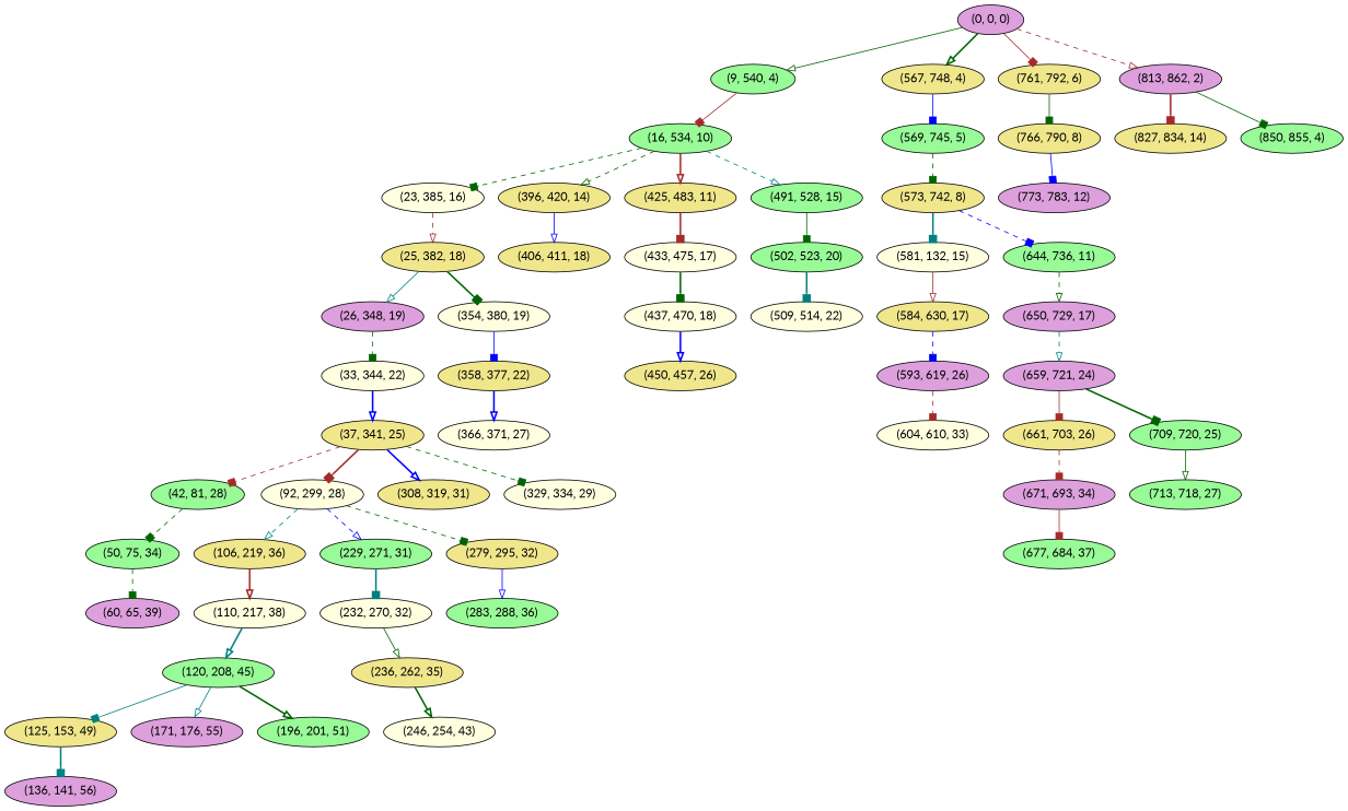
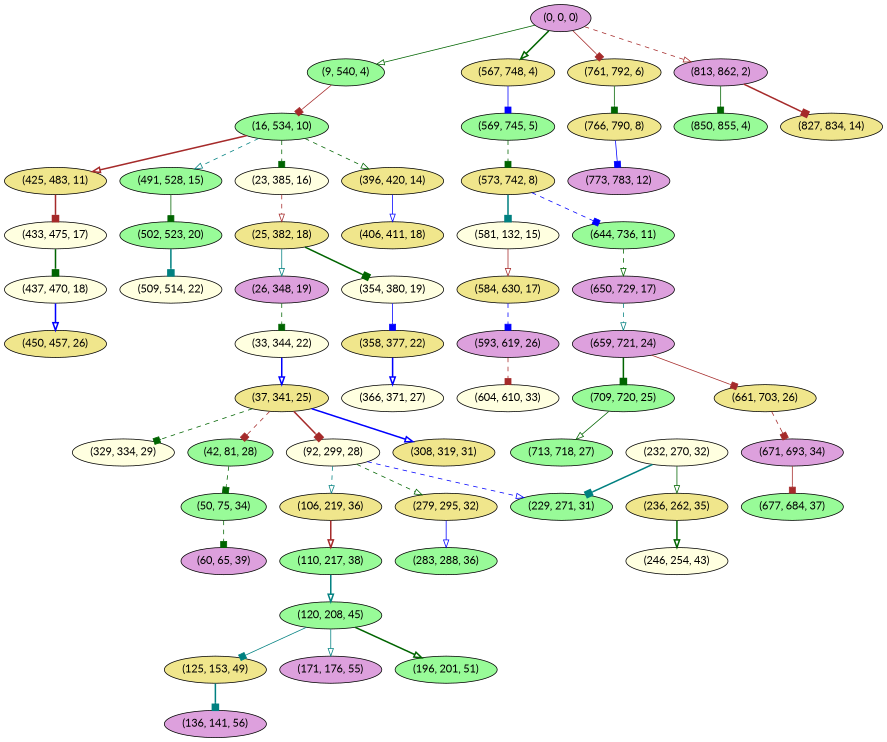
  digraph {
    fontname=Lato
    node [fillcolor=khaki fontname=Lato style=filled]
    edge [arrowhead=box color=darkgreen fontname=Lato style=bold]
    "(0, 0, 0)" [fillcolor=plum]
    "(9, 540, 4)" [fillcolor=palegreen]
    "(567, 748, 4)"
    "(761, 792, 6)"
    "(813, 862, 2)" [fillcolor=plum]
    "(16, 534, 10)" [fillcolor=palegreen]
    "(569, 745, 5)" [fillcolor=palegreen]
    "(766, 790, 8)"
    "(827, 834, 14)"
    "(850, 855, 4)" [fillcolor=palegreen]
    "(23, 385, 16)" [fillcolor=lightyellow]
    "(396, 420, 14)"
    "(425, 483, 11)"
    "(491, 528, 15)" [fillcolor=palegreen]
    "(25, 382, 18)"
    "(406, 411, 18)"
    "(433, 475, 17)" [fillcolor=lightyellow]
    "(502, 523, 20)" [fillcolor=palegreen]
    "(26, 348, 19)" [fillcolor=plum]
    "(354, 380, 19)" [fillcolor=lightyellow]
    "(33, 344, 22)" [fillcolor=lightyellow]
    "(358, 377, 22)"
    "(37, 341, 25)"
    "(42, 81, 28)" [fillcolor=palegreen]
    "(92, 299, 28)" [fillcolor=lightyellow]
    "(308, 319, 31)"
    "(329, 334, 29)" [fillcolor=lightyellow]
    "(50, 75, 34)" [fillcolor=palegreen]
    "(106, 219, 36)"
    "(229, 271, 31)" [fillcolor=palegreen]
    "(279, 295, 32)"
    "(60, 65, 39)" [fillcolor=plum]
-   "(110, 217, 38)" [fillcolor=lightyellow]
+   "(110, 217, 38)" [fillcolor=palegreen]
    "(232, 270, 32)" [fillcolor=lightyellow]
    "(283, 288, 36)" [fillcolor=palegreen]
    "(120, 208, 45)" [fillcolor=palegreen]
    "(125, 153, 49)"
    "(171, 176, 55)" [fillcolor=plum]
    "(196, 201, 51)" [fillcolor=palegreen]
    "(136, 141, 56)" [fillcolor=plum]
    "(236, 262, 35)"
    "(246, 254, 43)" [fillcolor=lightyellow]
    "(366, 371, 27)" [fillcolor=lightyellow]
    "(437, 470, 18)" [fillcolor=lightyellow]
    "(450, 457, 26)"
    "(509, 514, 22)" [fillcolor=lightyellow]
    "(573, 742, 8)"
    n48 [fillcolor=lightyellow label="(581, 132, 15)"]
    "(644, 736, 11)" [fillcolor=palegreen]
    "(584, 630, 17)"
    "(650, 729, 17)" [fillcolor=plum]
    "(593, 619, 26)" [fillcolor=plum]
    "(604, 610, 33)" [fillcolor=lightyellow]
    "(659, 721, 24)" [fillcolor=plum]
    "(661, 703, 26)"
    "(709, 720, 25)" [fillcolor=palegreen]
    "(671, 693, 34)" [fillcolor=plum]
    "(713, 718, 27)" [fillcolor=palegreen]
    "(677, 684, 37)" [fillcolor=palegreen]
    "(773, 783, 12)" [fillcolor=plum]
    "(0, 0, 0)" -> "(9, 540, 4)" [arrowhead=onormal style=solid]
    "(0, 0, 0)" -> "(567, 748, 4)" [arrowhead=onormal]
    "(0, 0, 0)" -> "(761, 792, 6)" [color=brown style=solid]
    "(0, 0, 0)" -> "(813, 862, 2)" [arrowhead=onormal color=brown style=dashed]
    "(9, 540, 4)" -> "(16, 534, 10)" [color=brown style=solid]
    "(567, 748, 4)" -> "(569, 745, 5)" [color=blue style=solid]
    "(761, 792, 6)" -> "(766, 790, 8)" [style=solid]
    "(813, 862, 2)" -> "(827, 834, 14)" [color=brown]
    "(813, 862, 2)" -> "(850, 855, 4)" [style=solid]
    "(16, 534, 10)" -> "(23, 385, 16)" [style=dashed]
    "(16, 534, 10)" -> "(396, 420, 14)" [arrowhead=onormal style=dashed]
    "(16, 534, 10)" -> "(425, 483, 11)" [arrowhead=onormal color=brown]
    "(16, 534, 10)" -> "(491, 528, 15)" [arrowhead=onormal color=teal style=dashed]
    "(569, 745, 5)" -> "(573, 742, 8)" [style=dashed]
    "(766, 790, 8)" -> "(773, 783, 12)" [color=blue style=solid]
    "(23, 385, 16)" -> "(25, 382, 18)" [arrowhead=onormal color=brown style=dashed]
    "(396, 420, 14)" -> "(406, 411, 18)" [arrowhead=onormal color=blue style=solid]
    "(425, 483, 11)" -> "(433, 475, 17)" [color=brown]
    "(491, 528, 15)" -> "(502, 523, 20)" [style=solid]
    "(25, 382, 18)" -> "(26, 348, 19)" [arrowhead=onormal color=teal style=solid]
    "(25, 382, 18)" -> "(354, 380, 19)"
    "(433, 475, 17)" -> "(437, 470, 18)"
    "(502, 523, 20)" -> "(509, 514, 22)" [color=teal]
    "(26, 348, 19)" -> "(33, 344, 22)" [style=dashed]
    "(354, 380, 19)" -> "(358, 377, 22)" [color=blue style=solid]
    "(33, 344, 22)" -> "(37, 341, 25)" [arrowhead=onormal color=blue]
    "(358, 377, 22)" -> "(366, 371, 27)" [arrowhead=onormal color=blue]
    "(37, 341, 25)" -> "(42, 81, 28)" [color=brown style=dashed]
    "(37, 341, 25)" -> "(92, 299, 28)" [color=brown]
    "(37, 341, 25)" -> "(308, 319, 31)" [arrowhead=onormal color=blue]
    "(37, 341, 25)" -> "(329, 334, 29)" [style=dashed]
    "(42, 81, 28)" -> "(50, 75, 34)" [style=dashed]
    "(92, 299, 28)" -> "(106, 219, 36)" [arrowhead=onormal color=teal style=dashed]
    "(92, 299, 28)" -> "(229, 271, 31)" [arrowhead=onormal color=blue style=dashed]
-   "(92, 299, 28)" -> "(279, 295, 32)" [style=dashed]
+   "(92, 299, 28)" -> "(279, 295, 32)" [arrowhead=onormal style=dashed]
    "(50, 75, 34)" -> "(60, 65, 39)" [style=dashed]
    "(106, 219, 36)" -> "(110, 217, 38)" [arrowhead=onormal color=brown]
-   "(229, 271, 31)" -> "(232, 270, 32)" [color=teal]
+   "(232, 270, 32)" -> "(229, 271, 31)" [color=teal]
    "(279, 295, 32)" -> "(283, 288, 36)" [arrowhead=onormal color=blue style=solid]
    "(110, 217, 38)" -> "(120, 208, 45)" [arrowhead=onormal color=teal]
    "(232, 270, 32)" -> "(236, 262, 35)" [arrowhead=onormal style=solid]
    "(120, 208, 45)" -> "(125, 153, 49)" [color=teal style=solid]
    "(120, 208, 45)" -> "(171, 176, 55)" [arrowhead=onormal color=teal style=solid]
    "(120, 208, 45)" -> "(196, 201, 51)" [arrowhead=onormal]
    "(125, 153, 49)" -> "(136, 141, 56)" [color=teal]
    "(236, 262, 35)" -> "(246, 254, 43)" [arrowhead=onormal]
    "(437, 470, 18)" -> "(450, 457, 26)" [arrowhead=onormal color=blue]
    "(573, 742, 8)" -> n48 [color=teal]
    "(573, 742, 8)" -> "(644, 736, 11)" [color=blue style=dashed]
    n48 -> "(584, 630, 17)" [arrowhead=onormal color=brown style=solid]
    "(644, 736, 11)" -> "(650, 729, 17)" [arrowhead=onormal style=dashed]
    "(584, 630, 17)" -> "(593, 619, 26)" [color=blue style=dashed]
    "(650, 729, 17)" -> "(659, 721, 24)" [arrowhead=onormal color=teal style=dashed]
    "(593, 619, 26)" -> "(604, 610, 33)" [color=brown style=dashed]
    "(659, 721, 24)" -> "(661, 703, 26)" [color=brown style=solid]
    "(659, 721, 24)" -> "(709, 720, 25)"
    "(661, 703, 26)" -> "(671, 693, 34)" [color=brown style=dashed]
    "(709, 720, 25)" -> "(713, 718, 27)" [arrowhead=onormal style=solid]
    "(671, 693, 34)" -> "(677, 684, 37)" [color=brown style=solid]
  }
